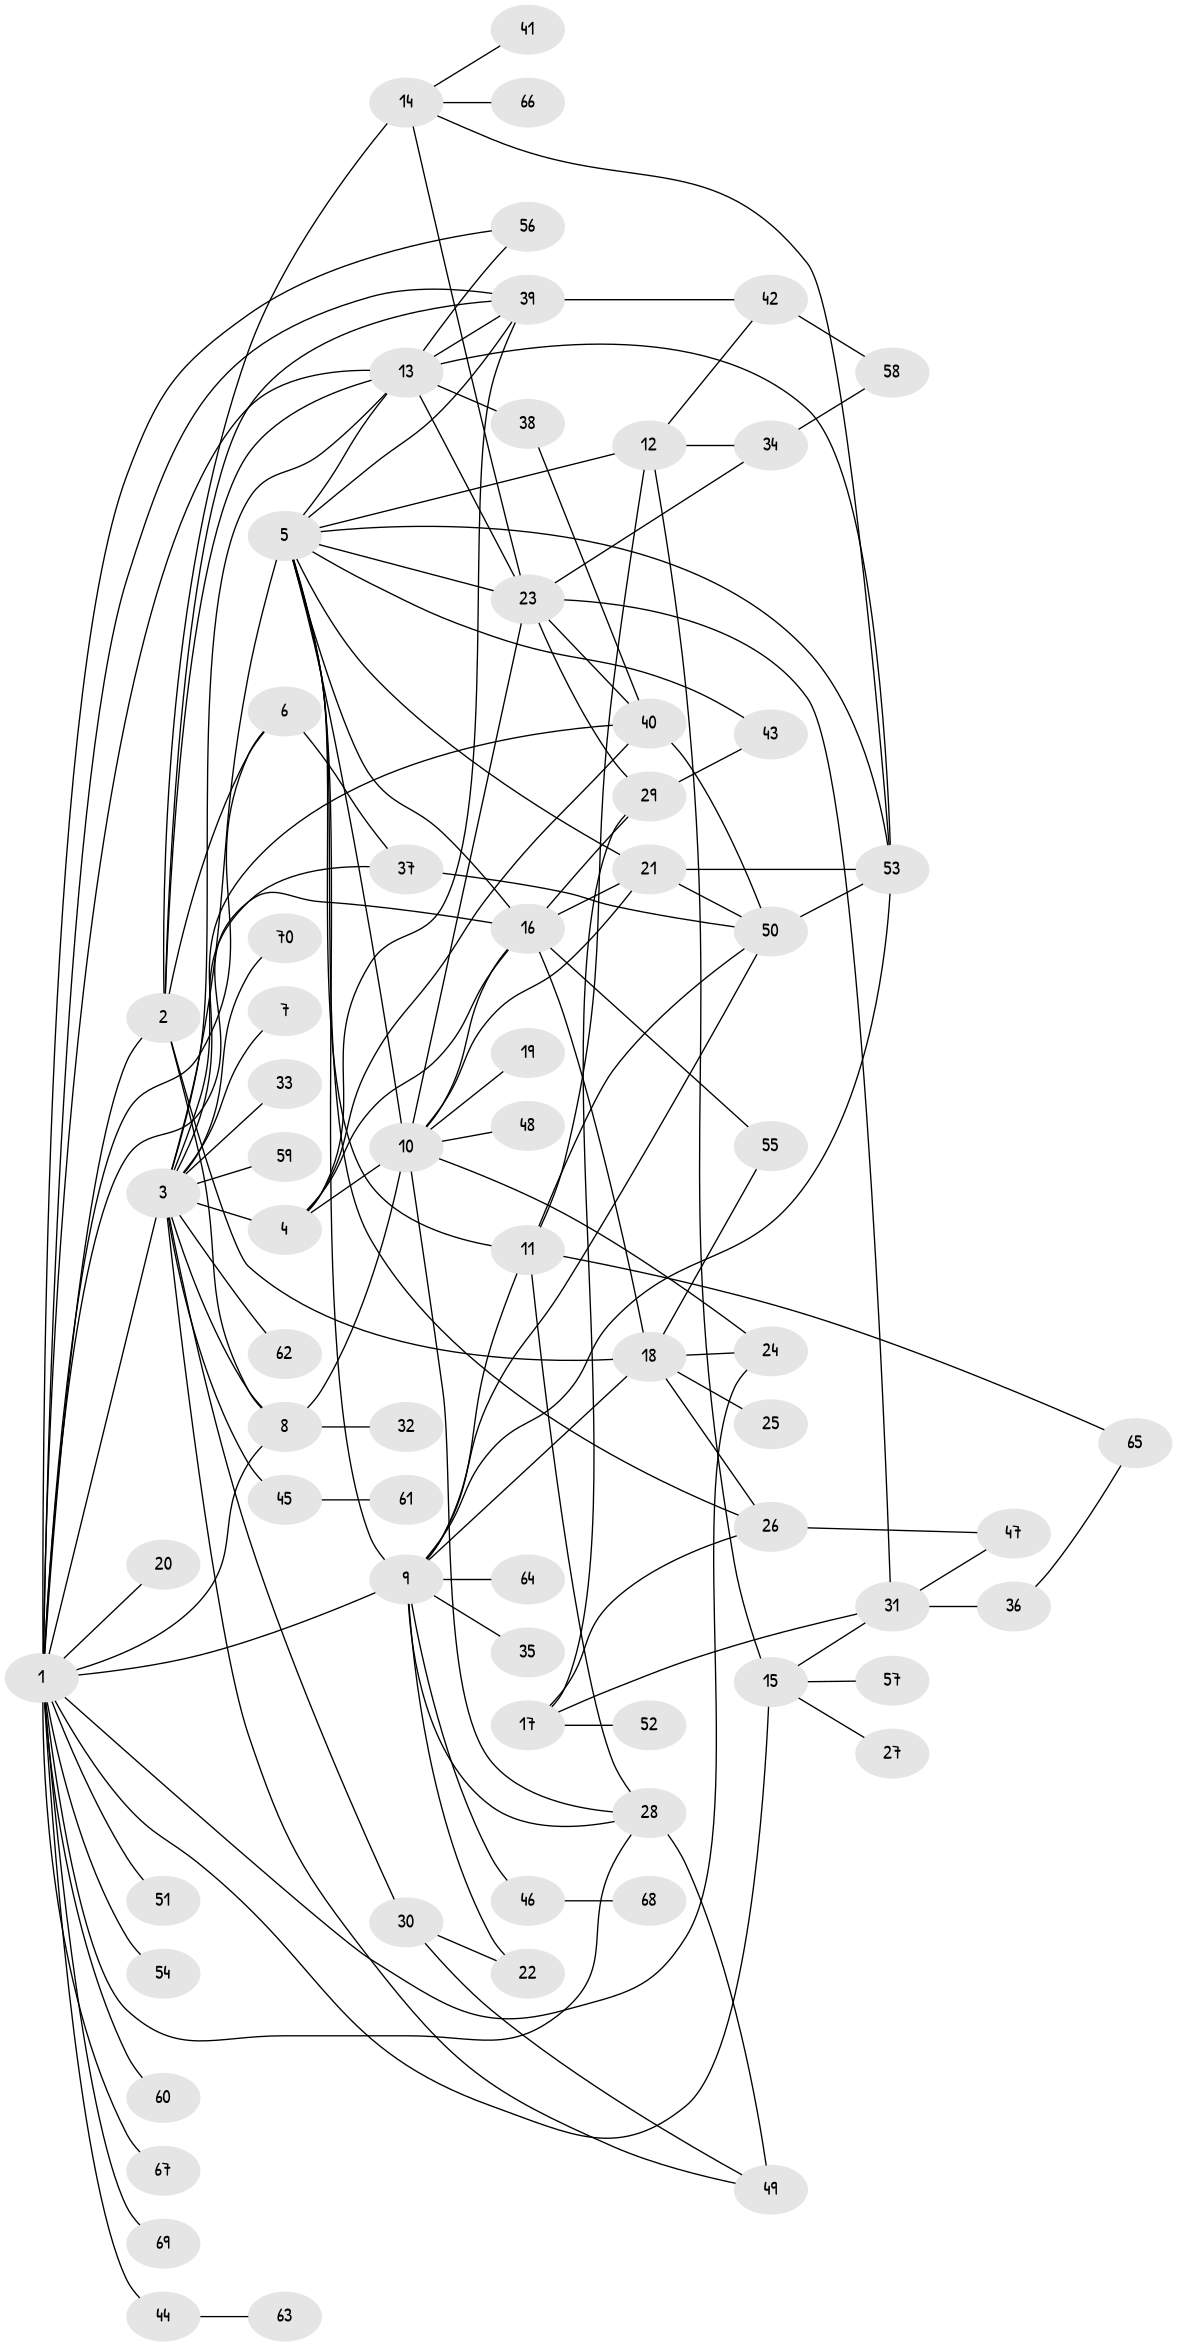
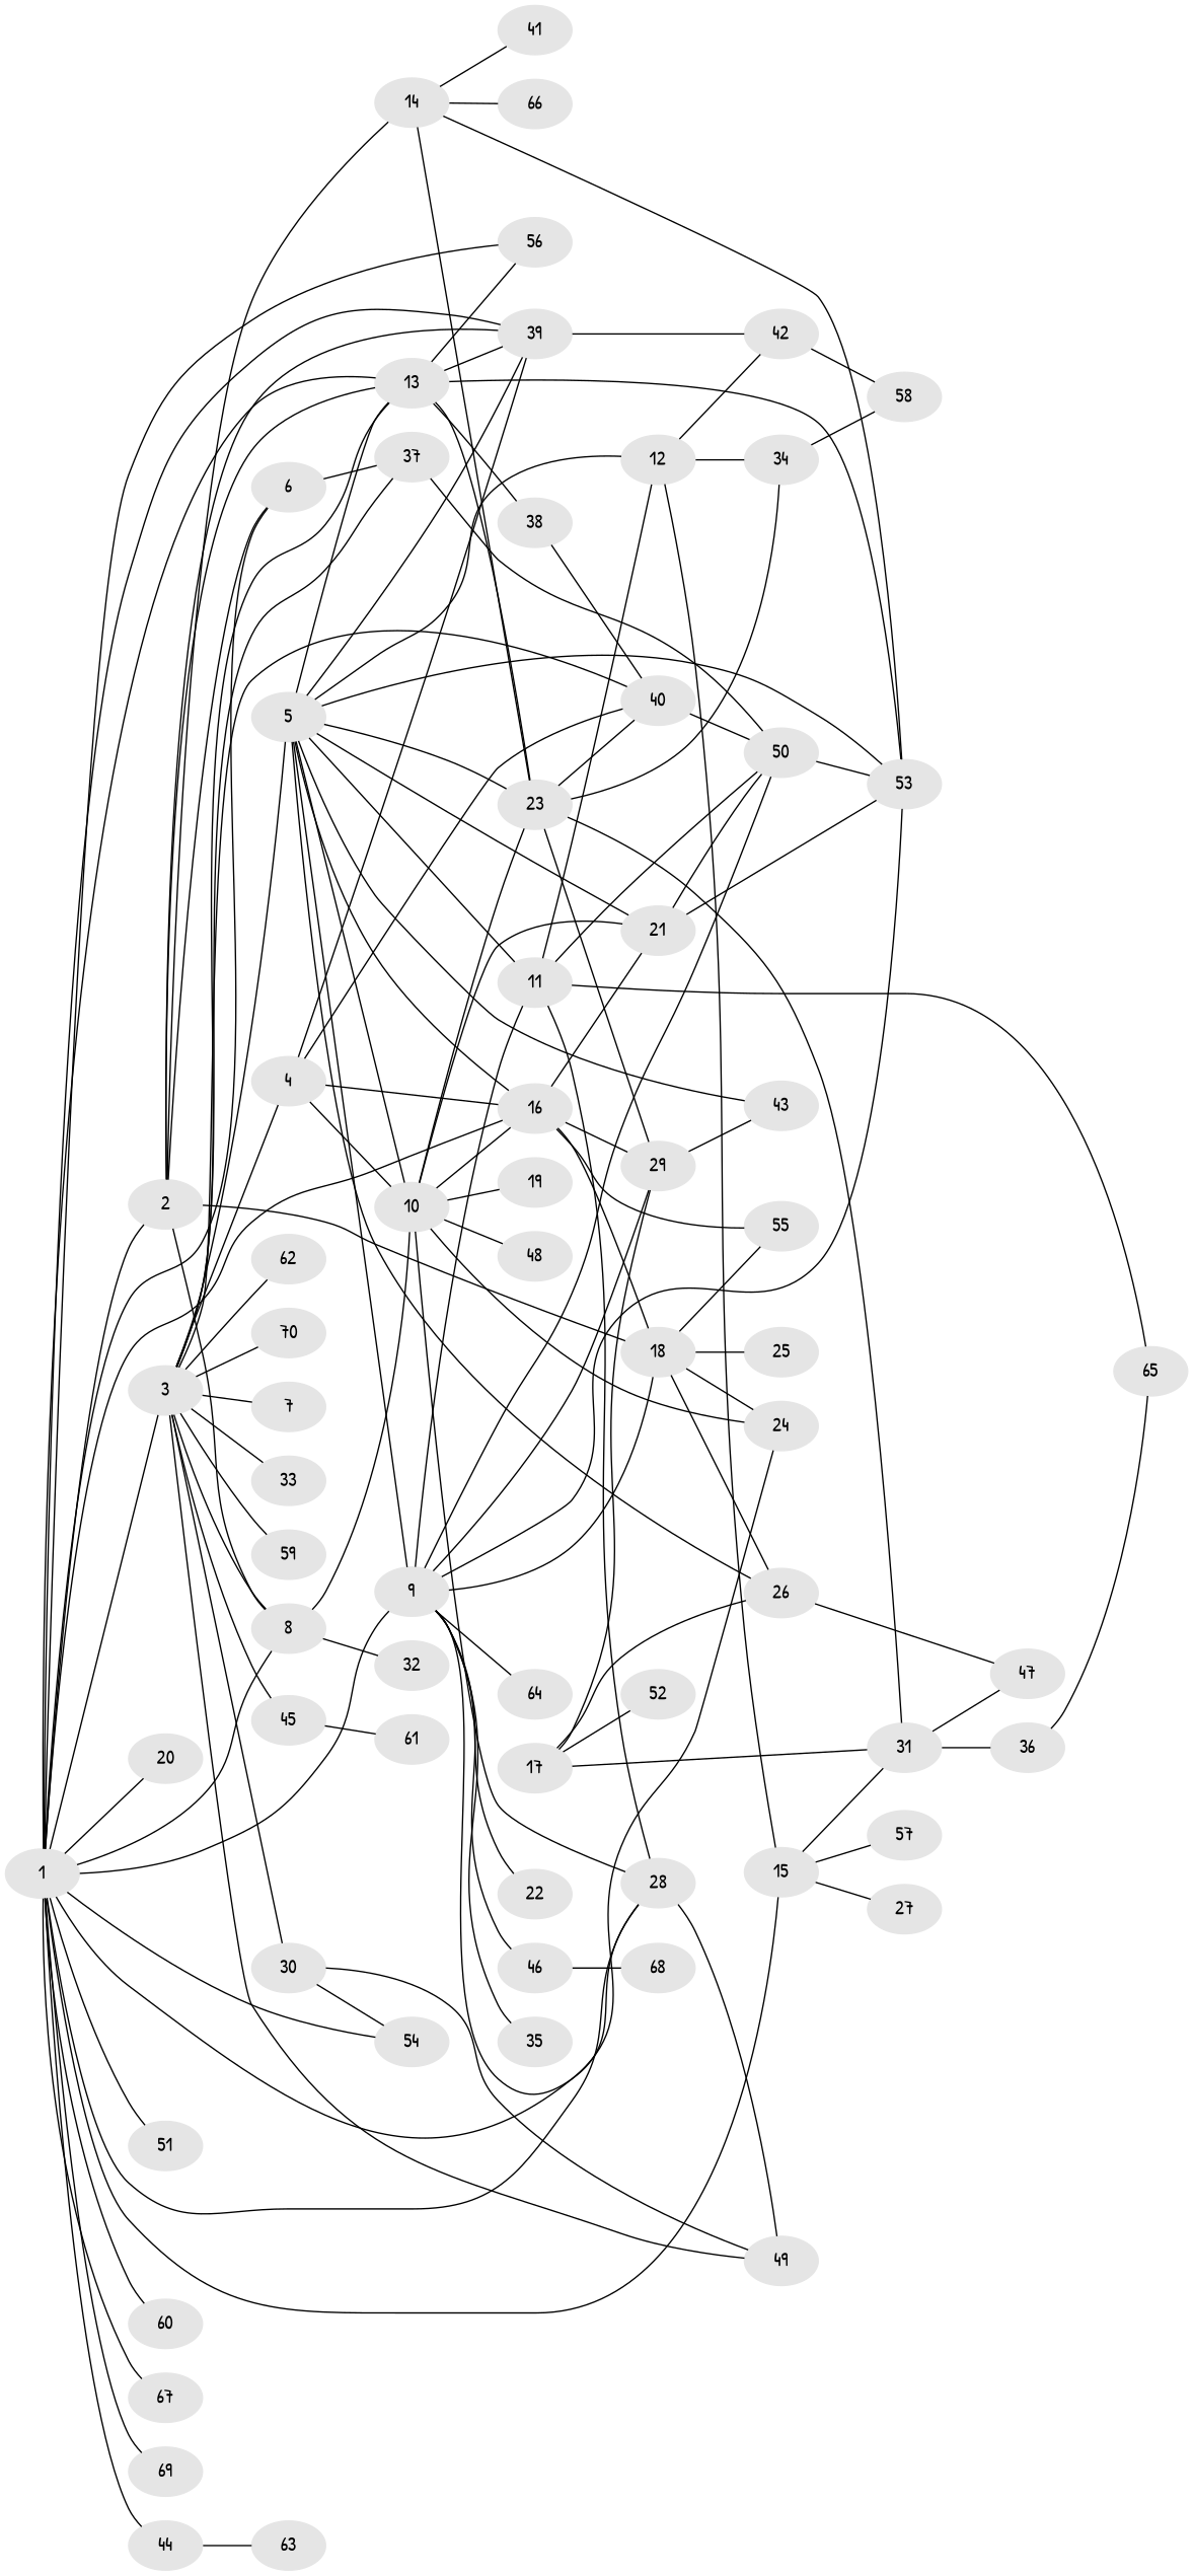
  graph {
    fontname="Patrick Hand"
    rankdir=LR
    node [color=gray90 fontname="Patrick Hand" style=filled]
    edge [fontname="Patrick Hand" weight=1.0]
    1
    2
    3
    6
    9
    13
    15
    16
    20
    24
    28
    39
    44
    51
    54
    56
    60
    67
    69
    8
    14
    18
    4
    5
    7
    30
    33
    37
    40
    45
    49
    59
    62
    70
    11
    53
    22
    29
    35
    46
    50
    64
    10
    21
    23
    19
    48
    38
    27
    31
    57
    55
    42
    63
    32
    41
    66
    26
    25
    12
    43
    61
    65
    34
    17
    52
    47
    68
    58
    36
    1 -- 2
    1 -- 3
    1 -- 6
    1 -- 9
    1 -- 13
    1 -- 15
    1 -- 16
    1 -- 20
    1 -- 24
    1 -- 28
    1 -- 39
    1 -- 44
    1 -- 51
    1 -- 54
    1 -- 56
    1 -- 60
    1 -- 67
    1 -- 69
    1 -- 8
    2 -- 6 [weight=2.0]
    2 -- 13
    2 -- 39
    2 -- 8 [weight=8.0]
    2 -- 14
    2 -- 18
    3 -- 13
    3 -- 8
    3 -- 4
    3 -- 5
    3 -- 7
    3 -- 30
    3 -- 33
    3 -- 37 [weight=2.0]
    3 -- 40
    3 -- 45
    3 -- 49
    3 -- 59
    3 -- 62
    3 -- 70
    6 -- 37
    9 -- 28
    9 -- 18
    9 -- 11
    9 -- 53
    9 -- 22
+   9 -- 29
    9 -- 35
    9 -- 46
    9 -- 50
    9 -- 64
    13 -- 39
    13 -- 56
    13 -- 53
    13 -- 23 [weight=9.0]
    13 -- 38
    15 -- 27
    15 -- 31
    15 -- 57
    16 -- 18 [weight=5.0]
    16 -- 29
    16 -- 21
    16 -- 55
    28 -- 49
    39 -- 42
    44 -- 63
    8 -- 10
    8 -- 32
    14 -- 53
    14 -- 23
    14 -- 41
    14 -- 66
    18 -- 24
    18 -- 55
    18 -- 26
    18 -- 25
    4 -- 16
    4 -- 39
    4 -- 40
    4 -- 10
    5 -- 9
    5 -- 13
    5 -- 16
    5 -- 39
    5 -- 11
    5 -- 53
    5 -- 10
    5 -- 21
    5 -- 23
    5 -- 26
    5 -- 12 [weight=8.0]
    5 -- 43
-   30 -- 22
+   30 -- 54
    30 -- 49
    37 -- 50
    40 -- 50
    45 -- 61
    11 -- 28 [weight=2.0]
    11 -- 50
    11 -- 12
    11 -- 65
    29 -- 43
    46 -- 68
    50 -- 53
    10 -- 16
    10 -- 24
    10 -- 28
    10 -- 21
    10 -- 23
    10 -- 19
    10 -- 48
    21 -- 53 [weight=3.0]
    21 -- 50
    23 -- 40
    23 -- 29
    23 -- 31
    23 -- 34
    38 -- 40
    31 -- 47 [weight=2.0]
    31 -- 36
    42 -- 58
    26 -- 47
    12 -- 15
    12 -- 42
    12 -- 34
    34 -- 58
    17 -- 29
    17 -- 31 [weight=2.0]
    17 -- 26
    17 -- 52
    36 -- 65
  }
